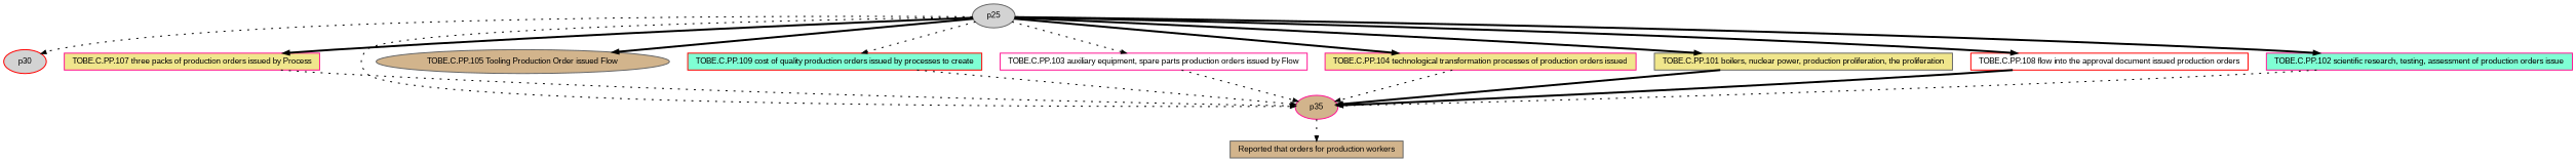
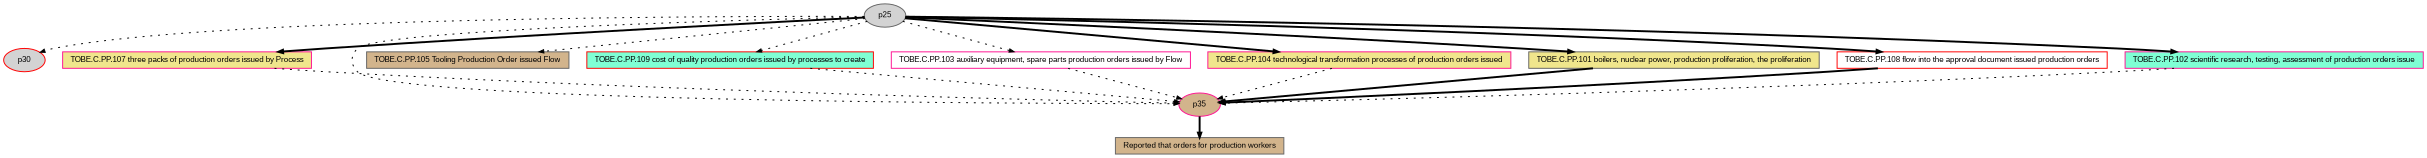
  digraph {
    fontname=Arial
    fontsize=8
    rankdir=TB
    ranksep=.3
    remincross=true
    node [color=deeppink fillcolor=tan fontname=Arial fontsize=8 shape=box style=filled]
    edge [arrowsize=0.5 style=dotted]
    n1 [color=gray40 height=.2 label="Reported that orders for production workers" width=.2]
    n2 [color=red fillcolor=lightgrey height=.2 label=p30 shape=oval width=.2]
    n3 [fillcolor=khaki height=.2 label="TOBE.C.PP.107 three packs of production orders issued by Process" width=.2]
    n4 [height=.2 label=p35 shape=oval width=.2]
-   n5 [color=gray40 height=.2 label="TOBE.C.PP.105 Tooling Production Order issued Flow" shape=ellipse width=.2]
+   n5 [color=gray40 height=.2 label="TOBE.C.PP.105 Tooling Production Order issued Flow" width=.2]
    n6 [color=red fillcolor=aquamarine height=.2 label="TOBE.C.PP.109 cost of quality production orders issued by processes to create" width=.2]
    n7 [fillcolor=white height=.2 label="TOBE.C.PP.103 auxiliary equipment, spare parts production orders issued by Flow" width=.2]
    n8 [fillcolor=khaki height=.2 label="TOBE.C.PP.104 technological transformation processes of production orders issued" width=.2]
    n9 [color=gray40 fillcolor=khaki height=.2 label="TOBE.C.PP.101 boilers, nuclear power, production proliferation, the proliferation" width=.2]
    n10 [color=red fillcolor=white height=.2 label="TOBE.C.PP.108 flow into the approval document issued production orders" width=.2]
    n11 [fillcolor=aquamarine height=.2 label="TOBE.C.PP.102 scientific research, testing, assessment of production orders issue" width=.2]
    n12 [color=gray40 fillcolor=lightgrey height=.2 label=p25 shape=oval width=.2]
    n3 -> n4
-   n4 -> n1
+   n4 -> n1 [style=bold]
    n6 -> n4
    n7 -> n4
    n8 -> n4
    n9 -> n4 [style=bold]
    n10 -> n4 [style=bold]
    n11 -> n4
    n12 -> n2
    n12 -> n3 [style=bold]
    n12 -> n4
-   n12 -> n5 [style=bold]
+   n12 -> n5
    n12 -> n6
    n12 -> n7
    n12 -> n8 [style=bold]
    n12 -> n9 [style=bold]
    n12 -> n10 [style=bold]
    n12 -> n11 [style=bold]
  }
